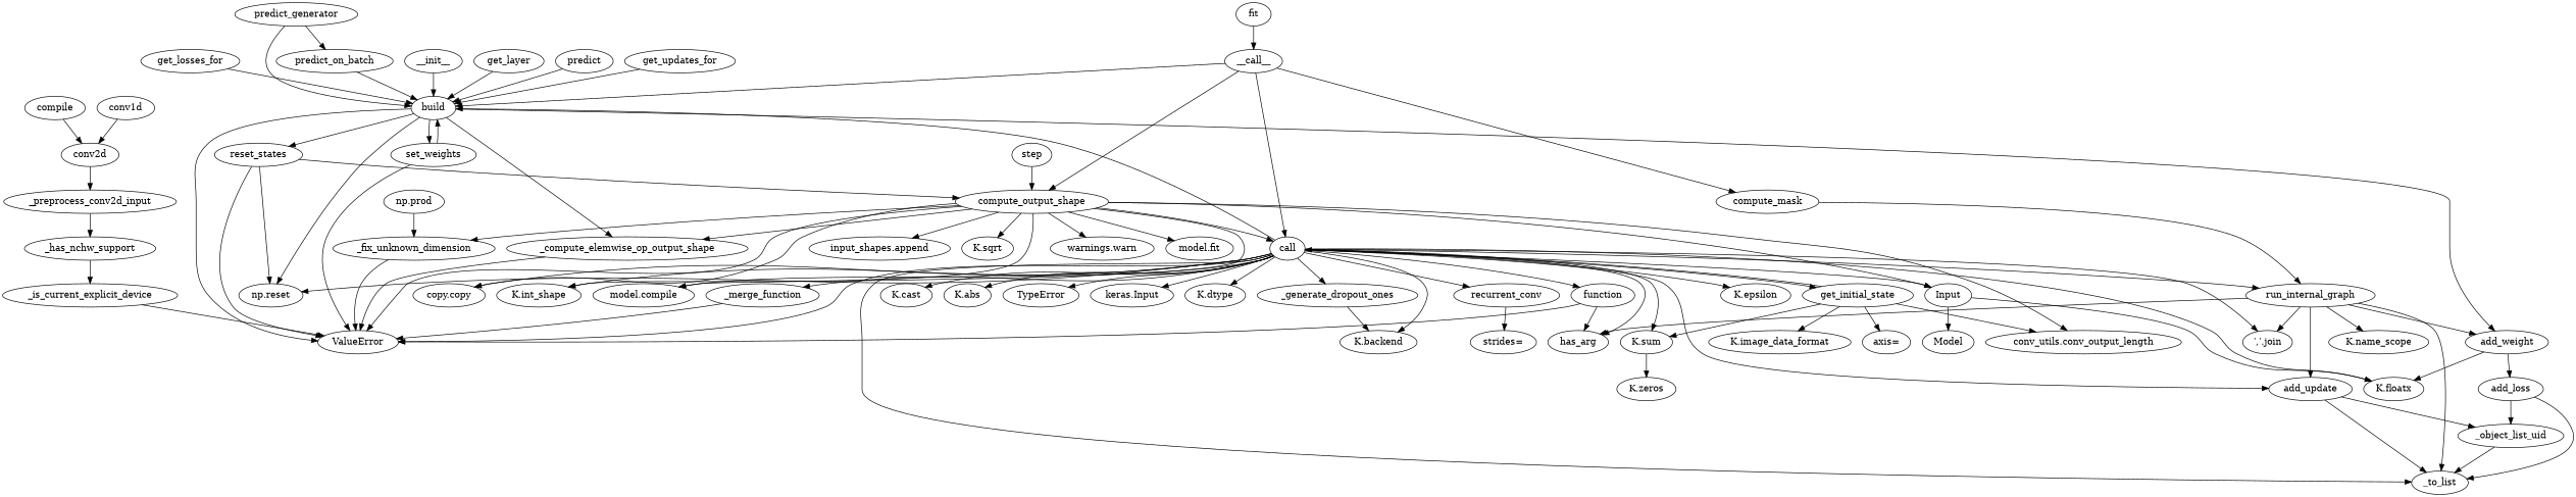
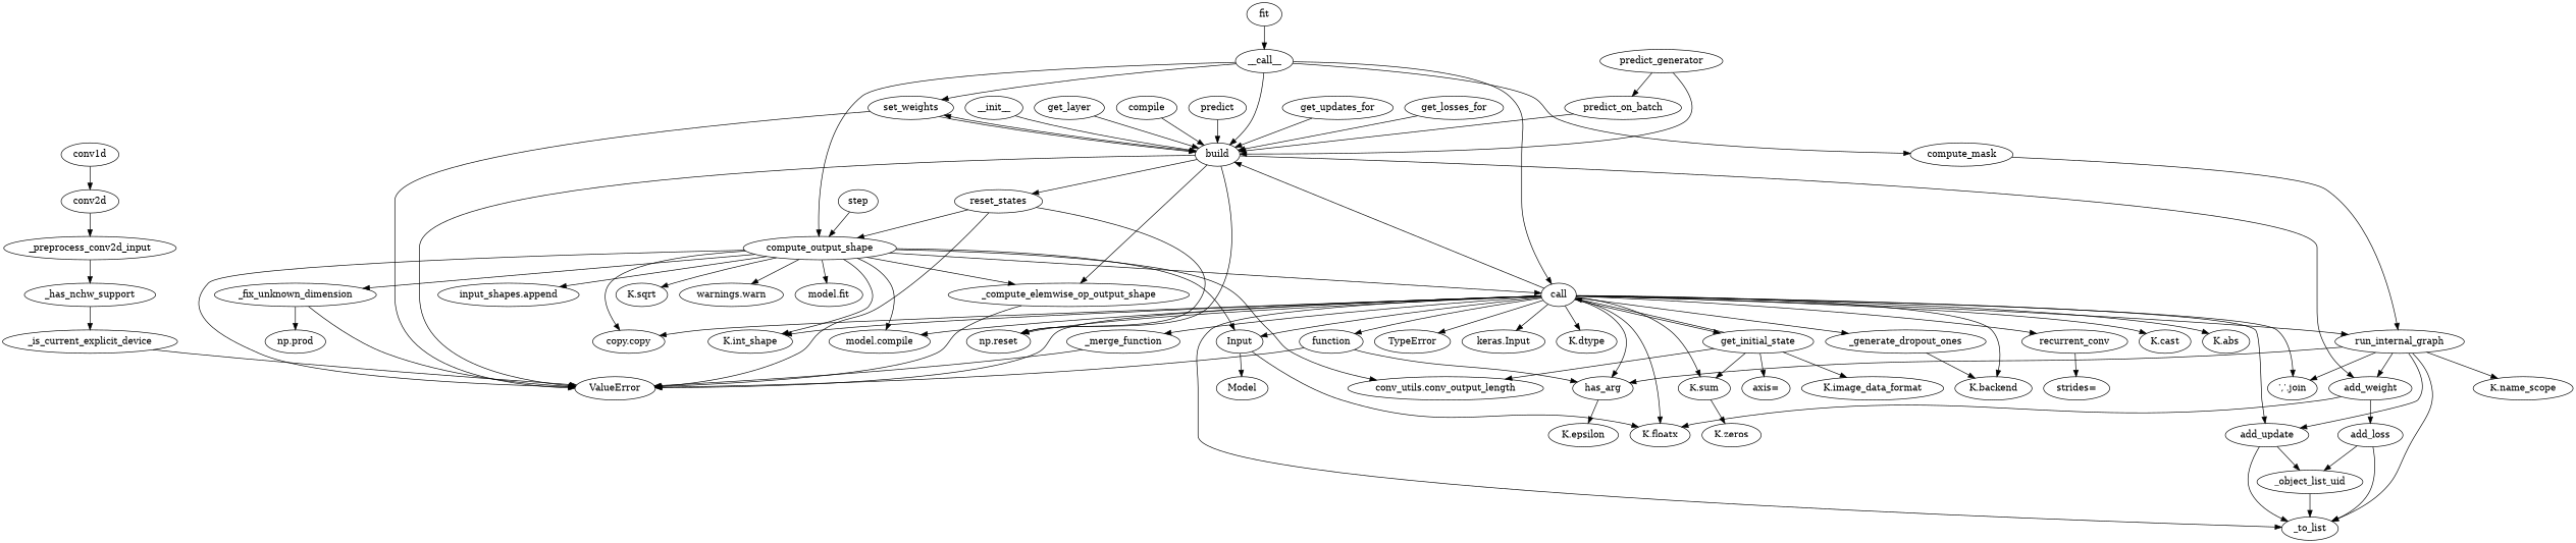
  strict digraph {
    __call__
    set_weights
    build
    compute_output_shape
    call
    compute_mask
    ValueError
    reset_states
    add_weight
    _compute_elemwise_op_output_shape
    n11 [label="np.reset"]
    Input
    _fix_unknown_dimension
    "K.sqrt"
    "K.int_shape"
    "model.compile"
    "warnings.warn"
    "model.fit"
    "conv_utils.conv_output_length"
    "input_shapes.append"
    "copy.copy"
    _to_list
    run_internal_graph
    add_update
    function
    _merge_function
    get_initial_state
    "K.floatx"
    "K.sum"
    has_arg
    "K.epsilon"
    _generate_dropout_ones
    "K.backend"
    "','.join"
    recurrent_conv
    "K.cast"
    "K.abs"
    TypeError
    "keras.Input"
    "K.dtype"
    add_loss
    Model
    "np.prod"
    "K.name_scope"
    _object_list_uid
    "axis="
    "K.image_data_format"
    "K.zeros"
    "strides="
    fit
    get_updates_for
    get_losses_for
    predict_generator
    predict_on_batch
    __init__
    get_layer
    compile
    predict
    step
    conv1d
    conv2d
    _preprocess_conv2d_input
    _has_nchw_support
    _is_current_explicit_device
+   __call__ -> set_weights
    __call__ -> build
    __call__ -> compute_output_shape
    __call__ -> call
    __call__ -> compute_mask
    set_weights -> build
    set_weights -> ValueError
    build -> set_weights
    build -> ValueError
    build -> reset_states
    build -> add_weight
    build -> _compute_elemwise_op_output_shape
    build -> n11
    compute_output_shape -> call
    compute_output_shape -> ValueError
    compute_output_shape -> _compute_elemwise_op_output_shape
    compute_output_shape -> Input
    compute_output_shape -> _fix_unknown_dimension
    compute_output_shape -> "K.sqrt"
    compute_output_shape -> "K.int_shape"
    compute_output_shape -> "model.compile"
    compute_output_shape -> "warnings.warn"
    compute_output_shape -> "model.fit"
    compute_output_shape -> "conv_utils.conv_output_length"
    compute_output_shape -> "input_shapes.append"
    compute_output_shape -> "copy.copy"
    call -> build
    call -> ValueError
    call -> n11
    call -> Input
    call -> "K.int_shape"
    call -> "model.compile"
    call -> "copy.copy"
    call -> _to_list
    call -> run_internal_graph
    call -> add_update
    call -> function
    call -> _merge_function
    call -> get_initial_state
    call -> "K.floatx"
    call -> "K.sum"
    call -> has_arg
-   call -> "K.epsilon"
+   has_arg -> "K.epsilon"
    call -> _generate_dropout_ones
    call -> "K.backend"
    call -> "','.join"
    call -> recurrent_conv
    call -> "K.cast"
    call -> "K.abs"
    call -> TypeError
    call -> "keras.Input"
    call -> "K.dtype"
    compute_mask -> run_internal_graph
    reset_states -> compute_output_shape
    reset_states -> ValueError
    reset_states -> n11
    add_weight -> "K.floatx"
    add_weight -> add_loss
    _compute_elemwise_op_output_shape -> ValueError
    Input -> "K.floatx"
    Input -> Model
    _fix_unknown_dimension -> ValueError
-   "np.prod" -> _fix_unknown_dimension
+   _fix_unknown_dimension -> "np.prod"
    run_internal_graph -> add_weight
    run_internal_graph -> _to_list
    run_internal_graph -> add_update
    run_internal_graph -> has_arg
    run_internal_graph -> "','.join"
    run_internal_graph -> "K.name_scope"
    add_update -> _to_list
    add_update -> _object_list_uid
    function -> ValueError
    function -> has_arg
    _merge_function -> ValueError
    get_initial_state -> call
    get_initial_state -> "conv_utils.conv_output_length"
    get_initial_state -> "K.sum"
    get_initial_state -> "axis="
    get_initial_state -> "K.image_data_format"
    "K.sum" -> "K.zeros"
    _generate_dropout_ones -> "K.backend"
    recurrent_conv -> "strides="
    add_loss -> _to_list
    add_loss -> _object_list_uid
    _object_list_uid -> _to_list
    fit -> __call__
    get_updates_for -> build
    get_losses_for -> build
    predict_generator -> build
    predict_generator -> predict_on_batch
    predict_on_batch -> build
    __init__ -> build
    get_layer -> build
-   compile -> conv2d
+   compile -> build
    predict -> build
    step -> compute_output_shape
    conv1d -> conv2d
    conv2d -> _preprocess_conv2d_input
    _preprocess_conv2d_input -> _has_nchw_support
    _has_nchw_support -> _is_current_explicit_device
    _is_current_explicit_device -> ValueError
  }
